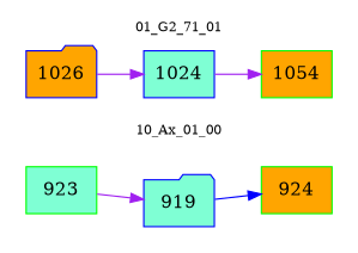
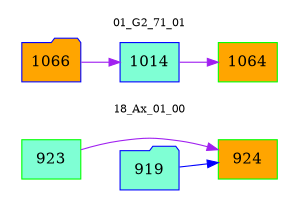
  digraph {
    rankdir=LR
    node [color=green fillcolor=aquamarine shape=box style=filled]
    edge [color=purple]
    n1 [label=923]
    n2 [color=blue label=919 shape=folder]
    n3 [fillcolor=orange label=924]
-   n4 [color=blue fillcolor=orange label=1026 shape=folder]
-   n5 [color=blue label=1024]
-   n6 [fillcolor=orange label=1054]
+   n4 [color=blue fillcolor=orange label=1066 shape=folder]
+   n5 [color=blue label=1014]
+   n6 [fillcolor=orange label=1064]
    subgraph cluster_1 {
      color=white
      fontsize=10
-     label="10_Ax_01_00"
+     label="18_Ax_01_00"
      n1
      n2
      n3
    }
    subgraph cluster_2 {
      color=white
      fontsize=10
      label="01_G2_71_01"
      n4
      n5
      n6
    }
-   n1 -> n2
+   n1 -> n3
    n2 -> n3 [color=blue]
    n4 -> n5
    n5 -> n6
  }
